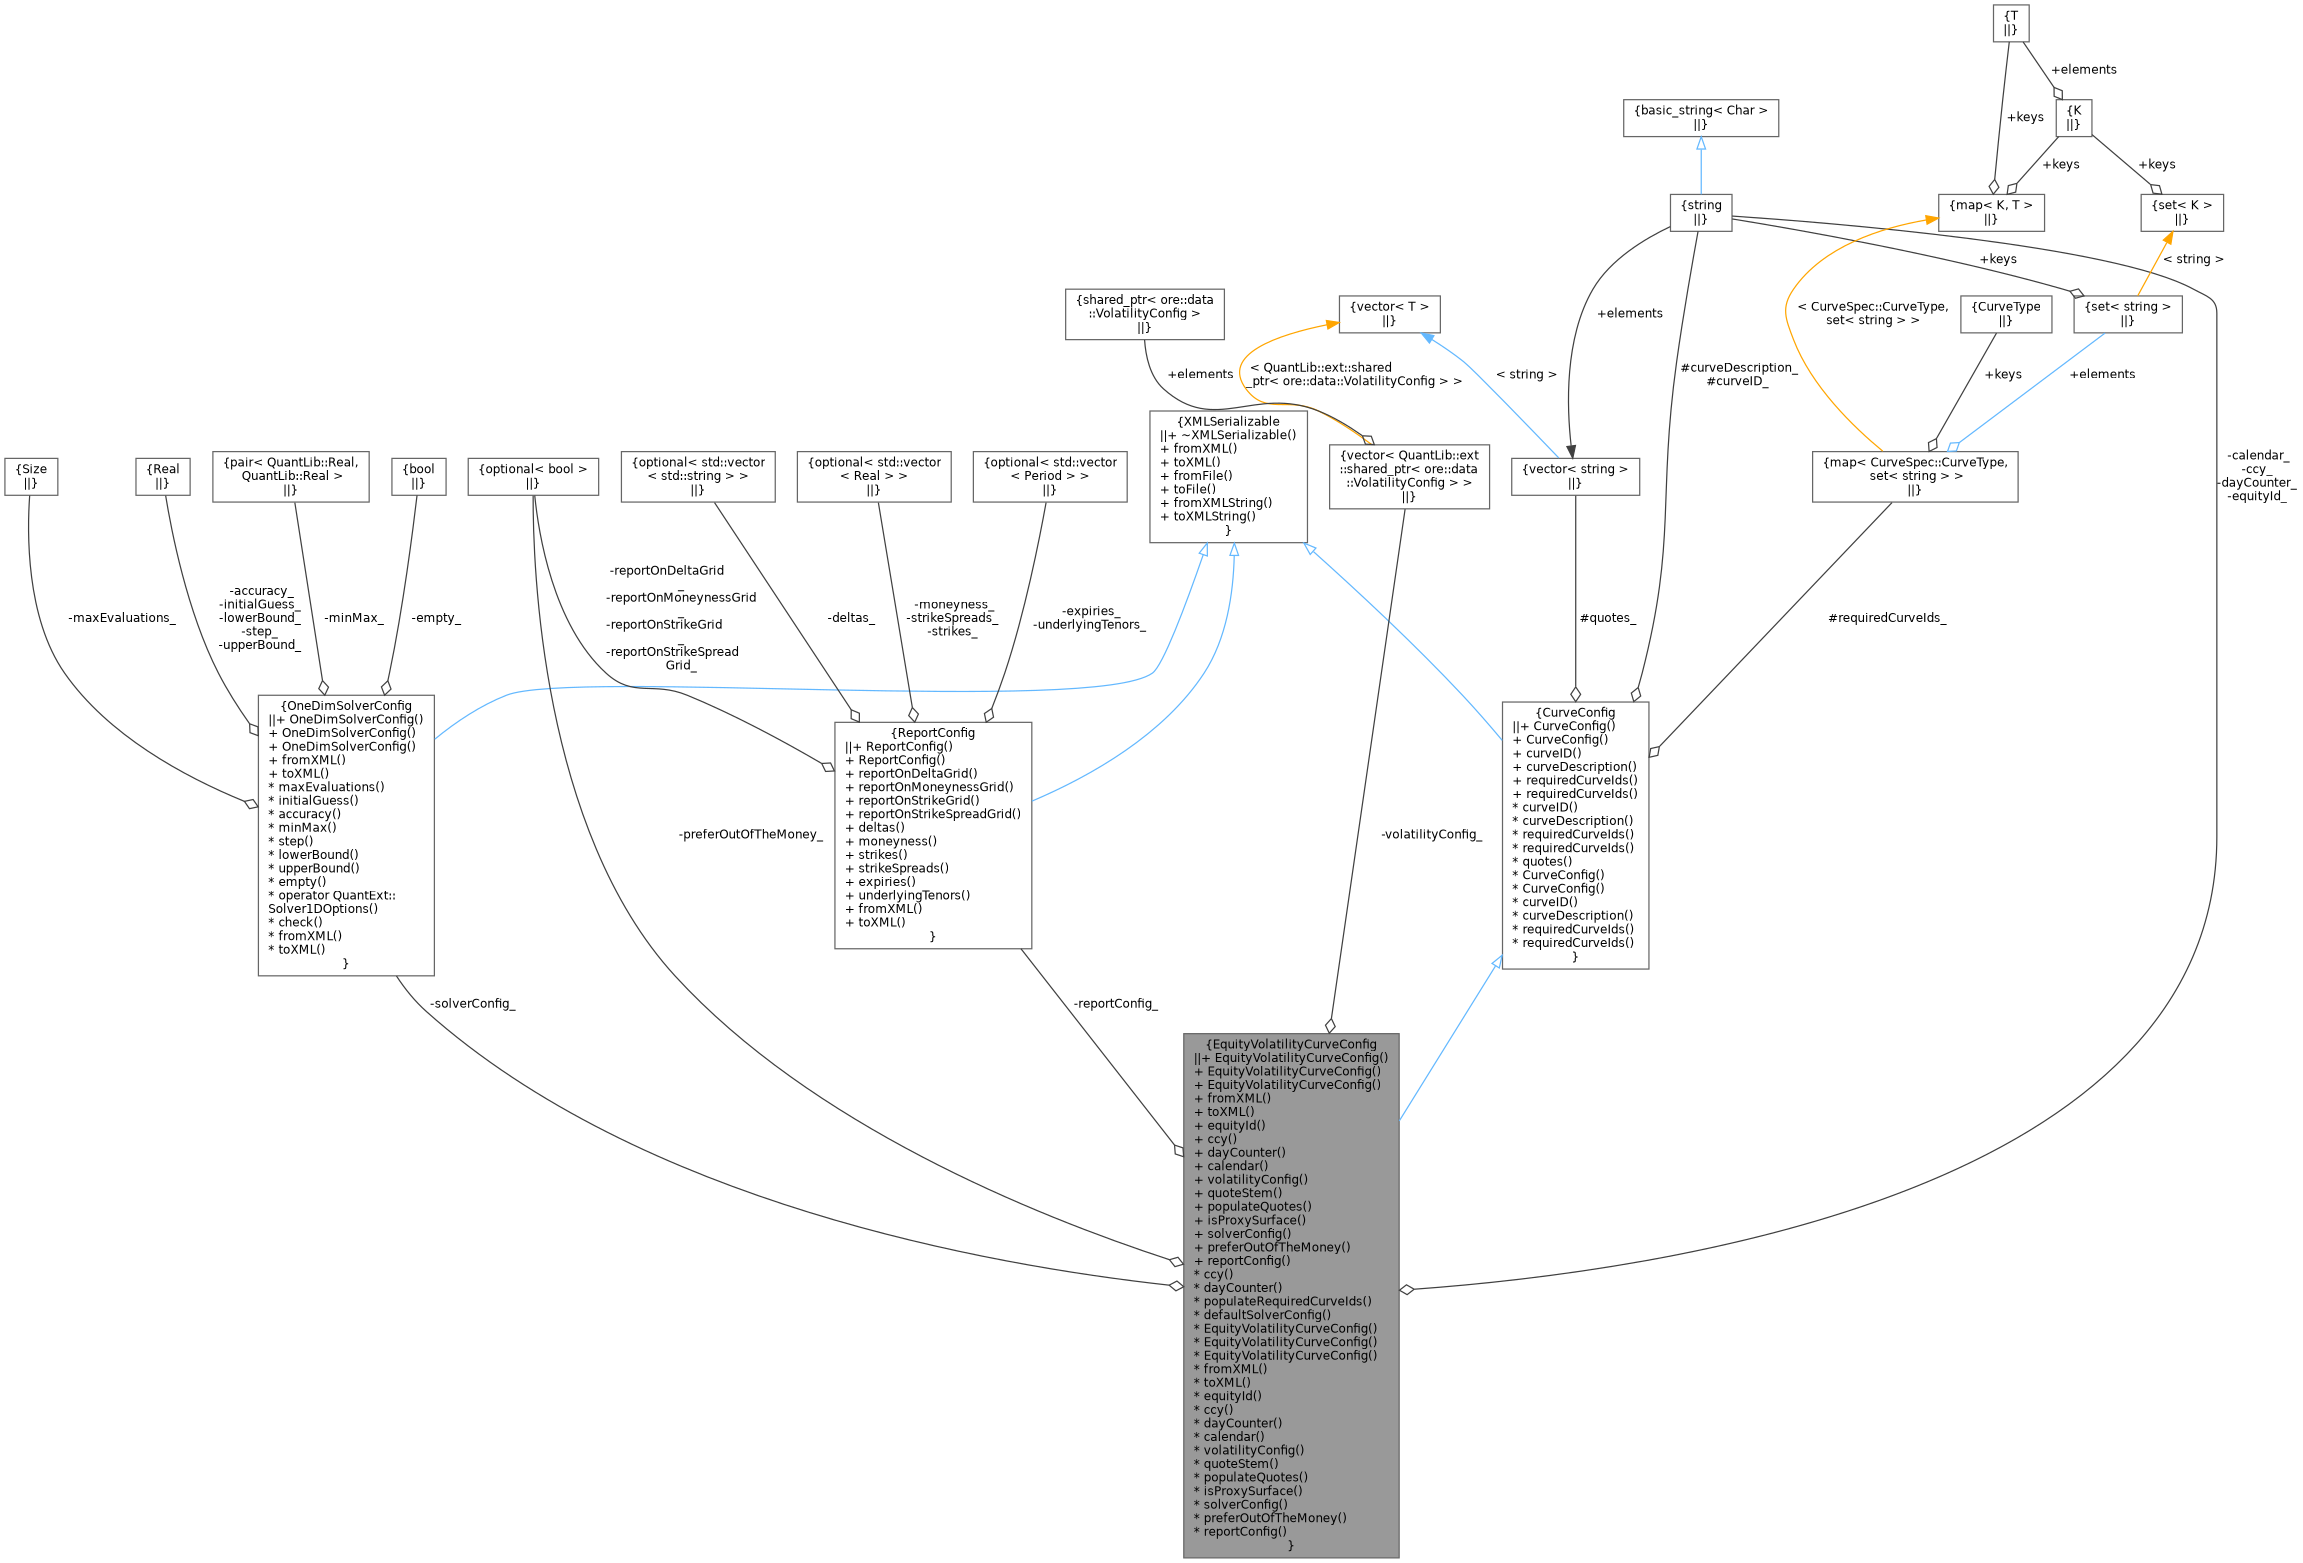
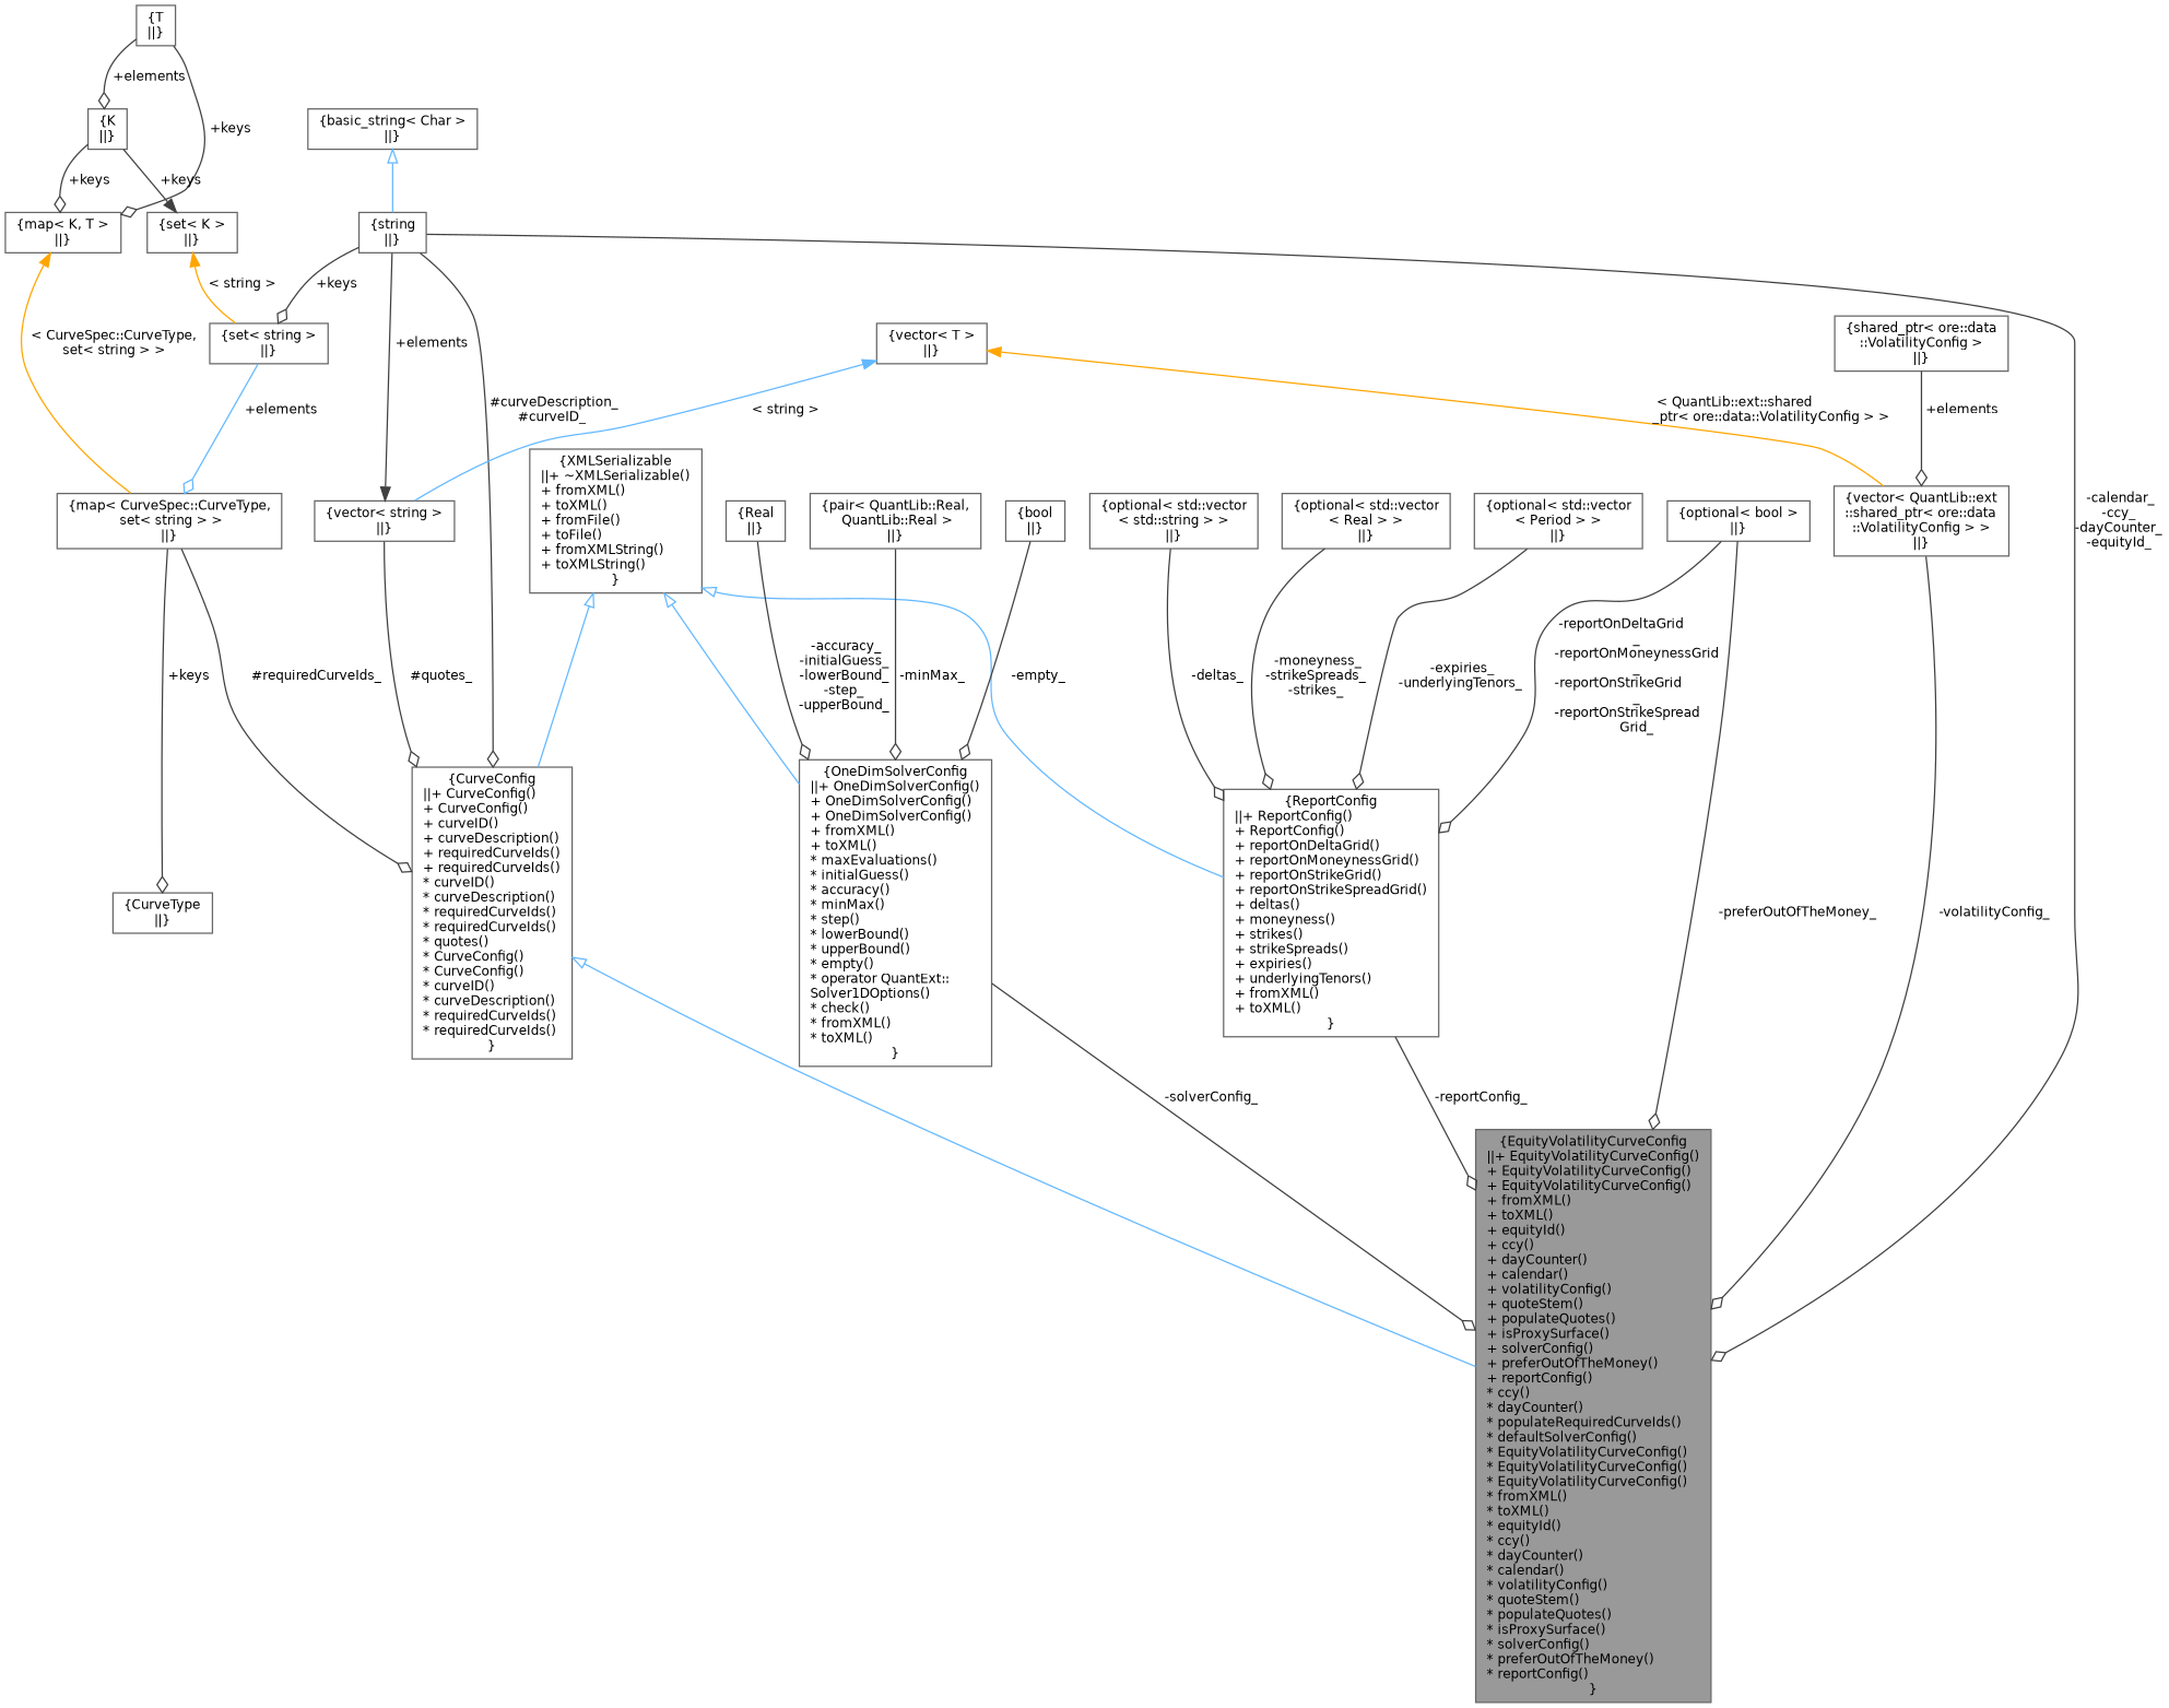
  digraph {
    node [color=gray40 fillcolor=white fontname=Helvetica fontsize=10 shape=box style=filled]
    edge [color=grey25 fontname=Helvetica fontsize=10 labelfontname=Helvetica labelfontsize=10 style=solid arrowhead=odiamond]
    n1 [fillcolor=grey60 fontcolor=black height=0.2 label="{EquityVolatilityCurveConfig\n||+ EquityVolatilityCurveConfig()\l+ EquityVolatilityCurveConfig()\l+ EquityVolatilityCurveConfig()\l+ fromXML()\l+ toXML()\l+ equityId()\l+ ccy()\l+ dayCounter()\l+ calendar()\l+ volatilityConfig()\l+ quoteStem()\l+ populateQuotes()\l+ isProxySurface()\l+ solverConfig()\l+ preferOutOfTheMoney()\l+ reportConfig()\l* ccy()\l* dayCounter()\l* populateRequiredCurveIds()\l* defaultSolverConfig()\l* EquityVolatilityCurveConfig()\l* EquityVolatilityCurveConfig()\l* EquityVolatilityCurveConfig()\l* fromXML()\l* toXML()\l* equityId()\l* ccy()\l* dayCounter()\l* calendar()\l* volatilityConfig()\l* quoteStem()\l* populateQuotes()\l* isProxySurface()\l* solverConfig()\l* preferOutOfTheMoney()\l* reportConfig()\l}" width=0.4]
    n2 [height=0.2 label="{CurveConfig\n||+ CurveConfig()\l+ CurveConfig()\l+ curveID()\l+ curveDescription()\l+ requiredCurveIds()\l+ requiredCurveIds()\l* curveID()\l* curveDescription()\l* requiredCurveIds()\l* requiredCurveIds()\l* quotes()\l* CurveConfig()\l* CurveConfig()\l* curveID()\l* curveDescription()\l* requiredCurveIds()\l* requiredCurveIds()\l}" width=0.4]
    n3 [height=0.2 label="{XMLSerializable\n||+ ~XMLSerializable()\l+ fromXML()\l+ toXML()\l+ fromFile()\l+ toFile()\l+ fromXMLString()\l+ toXMLString()\l}" width=0.4]
    n4 [height=0.2 label="{OneDimSolverConfig\n||+ OneDimSolverConfig()\l+ OneDimSolverConfig()\l+ OneDimSolverConfig()\l+ fromXML()\l+ toXML()\l* maxEvaluations()\l* initialGuess()\l* accuracy()\l* minMax()\l* step()\l* lowerBound()\l* upperBound()\l* empty()\l* operator QuantExt::\lSolver1DOptions()\l* check()\l* fromXML()\l* toXML()\l}" width=0.4]
    n5 [height=0.2 label="{ReportConfig\n||+ ReportConfig()\l+ ReportConfig()\l+ reportOnDeltaGrid()\l+ reportOnMoneynessGrid()\l+ reportOnStrikeGrid()\l+ reportOnStrikeSpreadGrid()\l+ deltas()\l+ moneyness()\l+ strikes()\l+ strikeSpreads()\l+ expiries()\l+ underlyingTenors()\l+ fromXML()\l+ toXML()\l}" width=0.4]
    n6 [height=0.2 label="{string\n||}" width=0.4]
    n7 [height=0.2 label="{vector\< string \>\n||}" width=0.4]
    n8 [height=0.2 label="{set\< string \>\n||}" width=0.4]
    n9 [height=0.2 label="{map\< CurveSpec::CurveType,\l set\< string \> \>\n||}" width=0.4]
    n10 [height=0.2 label="{basic_string\< Char \>\n||}" width=0.4]
    n11 [height=0.2 label="{vector\< T \>\n||}" width=0.4]
    n12 [height=0.2 label="{vector\< QuantLib::ext\l::shared_ptr\< ore::data\l::VolatilityConfig \> \>\n||}" width=0.4]
    n13 [height=0.2 label="{T\n||}" width=0.4]
    n14 [height=0.2 label="{map\< K, T \>\n||}" width=0.4]
    n15 [height=0.2 label="{K\n||}" width=0.4]
    n16 [height=0.2 label="{CurveType\n||}" width=0.4]
    n17 [height=0.2 label="{set\< K \>\n||}" width=0.4]
    n18 [height=0.2 label="{shared_ptr\< ore::data\l::VolatilityConfig \>\n||}" width=0.4]
-   n19 [height=0.2 label="{Size\n||}" width=0.4]
    n20 [height=0.2 label="{Real\n||}" width=0.4]
    n21 [height=0.2 label="{pair\< QuantLib::Real,\l QuantLib::Real \>\n||}" width=0.4]
    n22 [height=0.2 label="{bool\n||}" width=0.4]
    n23 [height=0.2 label="{optional\< bool \>\n||}" width=0.4]
    n24 [height=0.2 label="{optional\< std::vector\l\< std::string \> \>\n||}" width=0.4]
    n25 [height=0.2 label="{optional\< std::vector\l\< Real \> \>\n||}" width=0.4]
    n26 [height=0.2 label="{optional\< std::vector\l\< Period \> \>\n||}" width=0.4]
    n2 -> n1 [arrowtail=onormal color=steelblue1 dir=back arrowhead=""]
    n3 -> n2 [arrowtail=onormal color=steelblue1 dir=back arrowhead=""]
    n3 -> n4 [arrowtail=onormal color=steelblue1 dir=back arrowhead=""]
    n3 -> n5 [arrowtail=onormal color=steelblue1 dir=back arrowhead=""]
    n4 -> n1 [label=" -solverConfig_"]
    n5 -> n1 [label=" -reportConfig_"]
    n6 -> n1 [label=" -calendar_\n-ccy_\n-dayCounter_\n-equityId_"]
    n6 -> n2 [label=" #curveDescription_\n#curveID_"]
    n6 -> n7 [arrowhead=normal label=" +elements"]
    n6 -> n8 [label=" +keys"]
    n7 -> n2 [label=" #quotes_"]
    n8 -> n9 [color=steelblue1 label=" +elements"]
    n9 -> n2 [label=" #requiredCurveIds_"]
    n10 -> n6 [arrowtail=onormal color=steelblue1 dir=back arrowhead=""]
    n11 -> n7 [color=steelblue1 dir=back label=" \< string \>" arrowhead=""]
    n11 -> n12 [color=orange dir=back label=" \< QuantLib::ext::shared\l_ptr\< ore::data::VolatilityConfig \> \>" arrowhead=""]
    n12 -> n1 [label=" -volatilityConfig_"]
    n13 -> n14 [label=" +keys"]
    n13 -> n15 [label=" +elements"]
    n14 -> n9 [color=orange dir=back label=" \< CurveSpec::CurveType,\l set\< string \> \>" arrowhead=""]
    n15 -> n14 [label=" +keys"]
-   n15 -> n17 [label=" +keys"]
-   n16 -> n9 [label=" +keys"]
+   n15 -> n17 [arrowhead=normal label=" +keys"]
+   n9 -> n16 [label=" +keys"]
    n17 -> n8 [color=orange dir=back label=" \< string \>" arrowhead=""]
    n18 -> n12 [label=" +elements"]
-   n19 -> n4 [label=" -maxEvaluations_"]
    n20 -> n4 [label=" -accuracy_\n-initialGuess_\n-lowerBound_\n-step_\n-upperBound_"]
    n21 -> n4 [label=" -minMax_"]
    n22 -> n4 [label=" -empty_"]
    n23 -> n1 [label=" -preferOutOfTheMoney_"]
    n23 -> n5 [label=" -reportOnDeltaGrid\l_\n-reportOnMoneynessGrid\l_\n-reportOnStrikeGrid\l_\n-reportOnStrikeSpread\lGrid_"]
    n24 -> n5 [label=" -deltas_"]
    n25 -> n5 [label=" -moneyness_\n-strikeSpreads_\n-strikes_"]
    n26 -> n5 [label=" -expiries_\n-underlyingTenors_"]
  }
